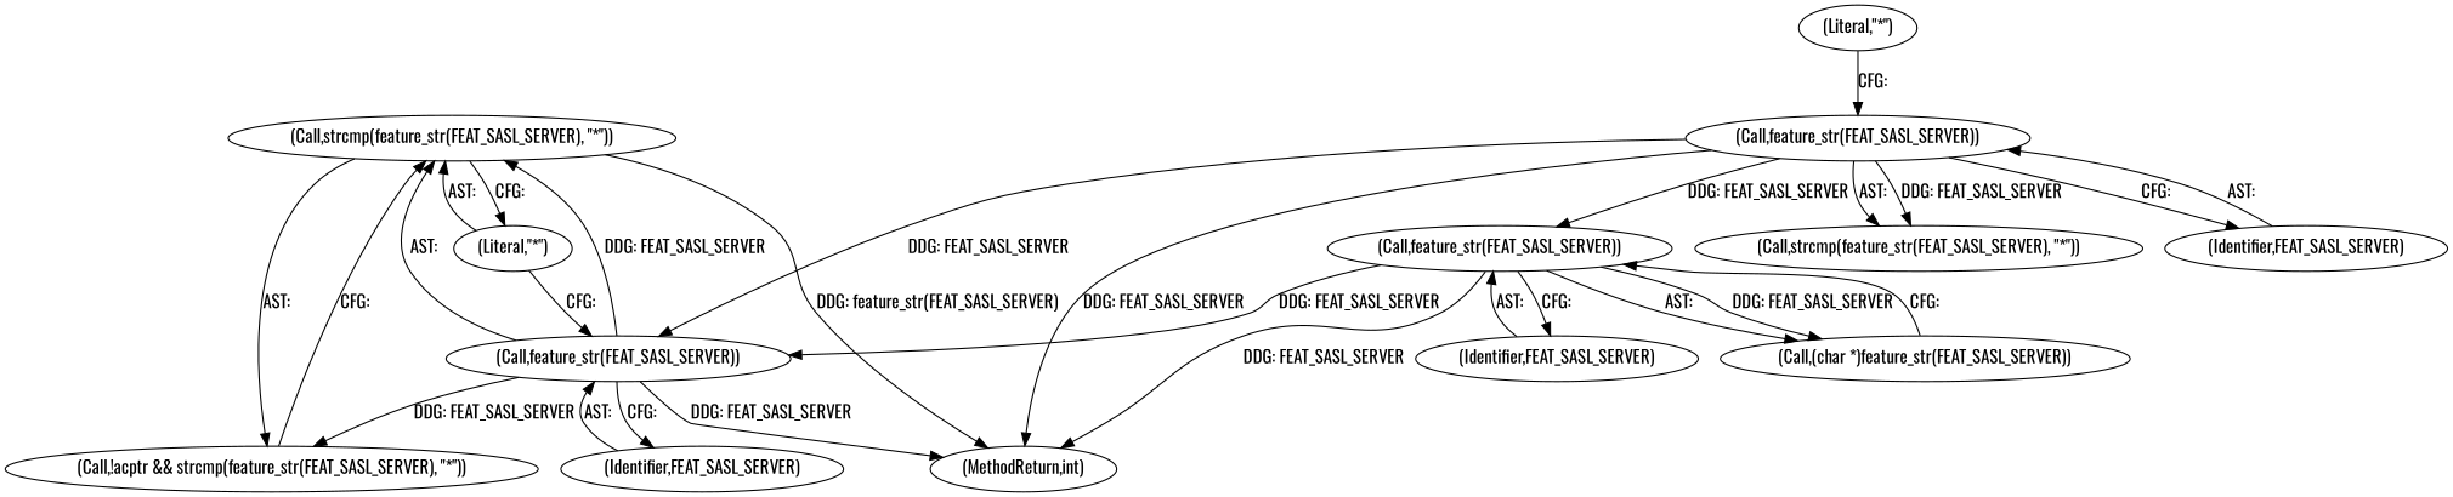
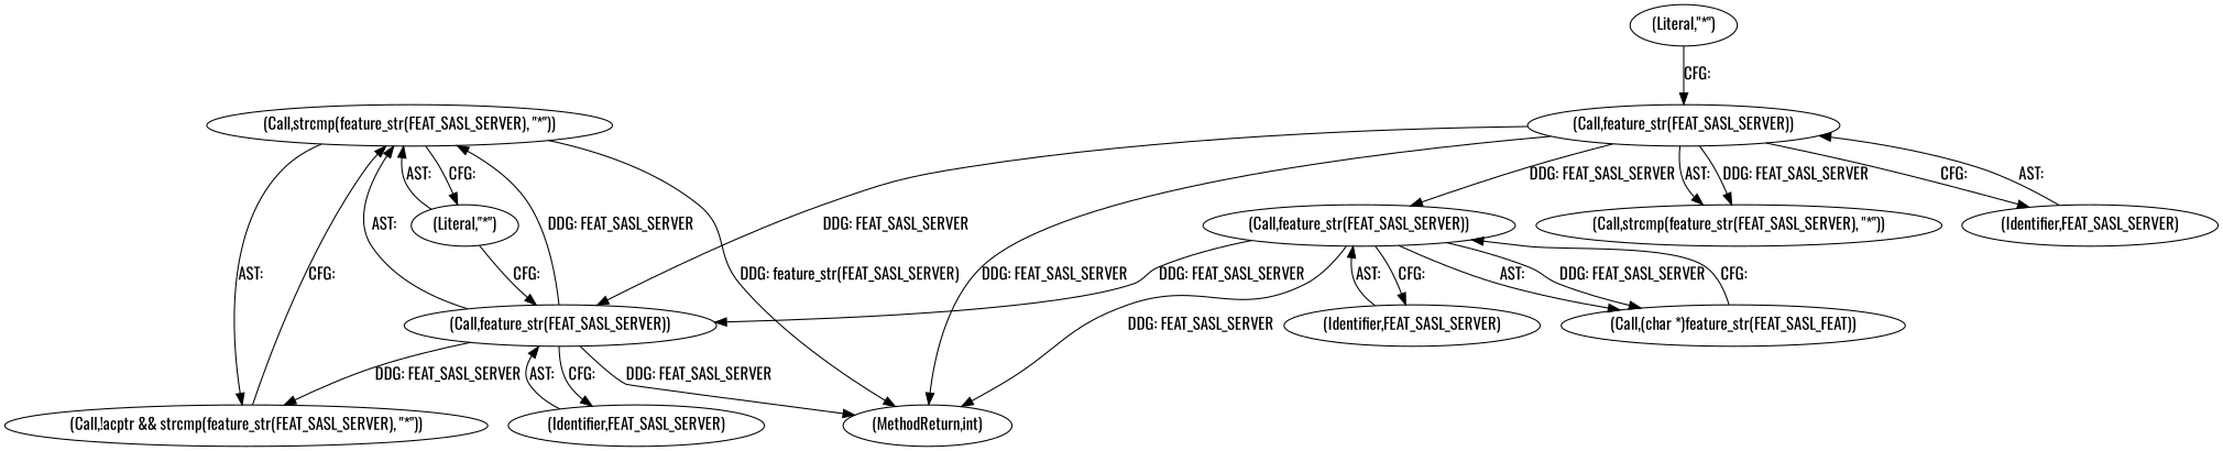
  digraph {
    fontname=Oswald
    node [fontname=Oswald]
    edge [fontname=Oswald]
    n1 [label="(Call,strcmp(feature_str(FEAT_SASL_SERVER), \"*\"))"]
    n2 [label="(MethodReturn,int)"]
    n3 [label="(Call,!acptr && strcmp(feature_str(FEAT_SASL_SERVER), \"*\"))"]
    n4 [label="(Literal,\"*\")"]
    n5 [label="(Call,feature_str(FEAT_SASL_SERVER))"]
    n6 [label="(Identifier,FEAT_SASL_SERVER)"]
    n7 [label="(Call,feature_str(FEAT_SASL_SERVER))"]
    n8 [label="(Call,feature_str(FEAT_SASL_SERVER))"]
    n9 [label="(Call,strcmp(feature_str(FEAT_SASL_SERVER), \"*\"))"]
    n10 [label="(Identifier,FEAT_SASL_SERVER)"]
    n11 [label="(Identifier,FEAT_SASL_SERVER)"]
-   n12 [label="(Call,(char *)feature_str(FEAT_SASL_SERVER))"]
+   n12 [label="(Call,(char *)feature_str(FEAT_SASL_FEAT))"]
    n13 [label="(Literal,\"*\")"]
    n1 -> n2 [label="DDG: feature_str(FEAT_SASL_SERVER)"]
    n1 -> n3 [label="AST: "]
    n1 -> n4 [label="CFG: "]
    n3 -> n1 [label="CFG: "]
    n4 -> n1 [label="AST: "]
    n4 -> n5 [label="CFG: "]
    n5 -> n1 [label="AST: "]
    n5 -> n1 [label="DDG: FEAT_SASL_SERVER"]
    n5 -> n2 [label="DDG: FEAT_SASL_SERVER"]
    n5 -> n3 [label="DDG: FEAT_SASL_SERVER"]
    n5 -> n6 [label="CFG: "]
    n6 -> n5 [label="AST: "]
    n7 -> n2 [label="DDG: FEAT_SASL_SERVER"]
    n7 -> n5 [label="DDG: FEAT_SASL_SERVER"]
    n7 -> n8 [label="DDG: FEAT_SASL_SERVER"]
    n7 -> n9 [label="AST: "]
    n7 -> n9 [label="DDG: FEAT_SASL_SERVER"]
    n7 -> n10 [label="CFG: "]
    n8 -> n2 [label="DDG: FEAT_SASL_SERVER"]
    n8 -> n5 [label="DDG: FEAT_SASL_SERVER"]
    n8 -> n11 [label="CFG: "]
    n8 -> n12 [label="AST: "]
    n8 -> n12 [label="DDG: FEAT_SASL_SERVER"]
    n10 -> n7 [label="AST: "]
    n11 -> n8 [label="AST: "]
    n12 -> n8 [label="CFG: "]
    n13 -> n7 [label="CFG: "]
  }
